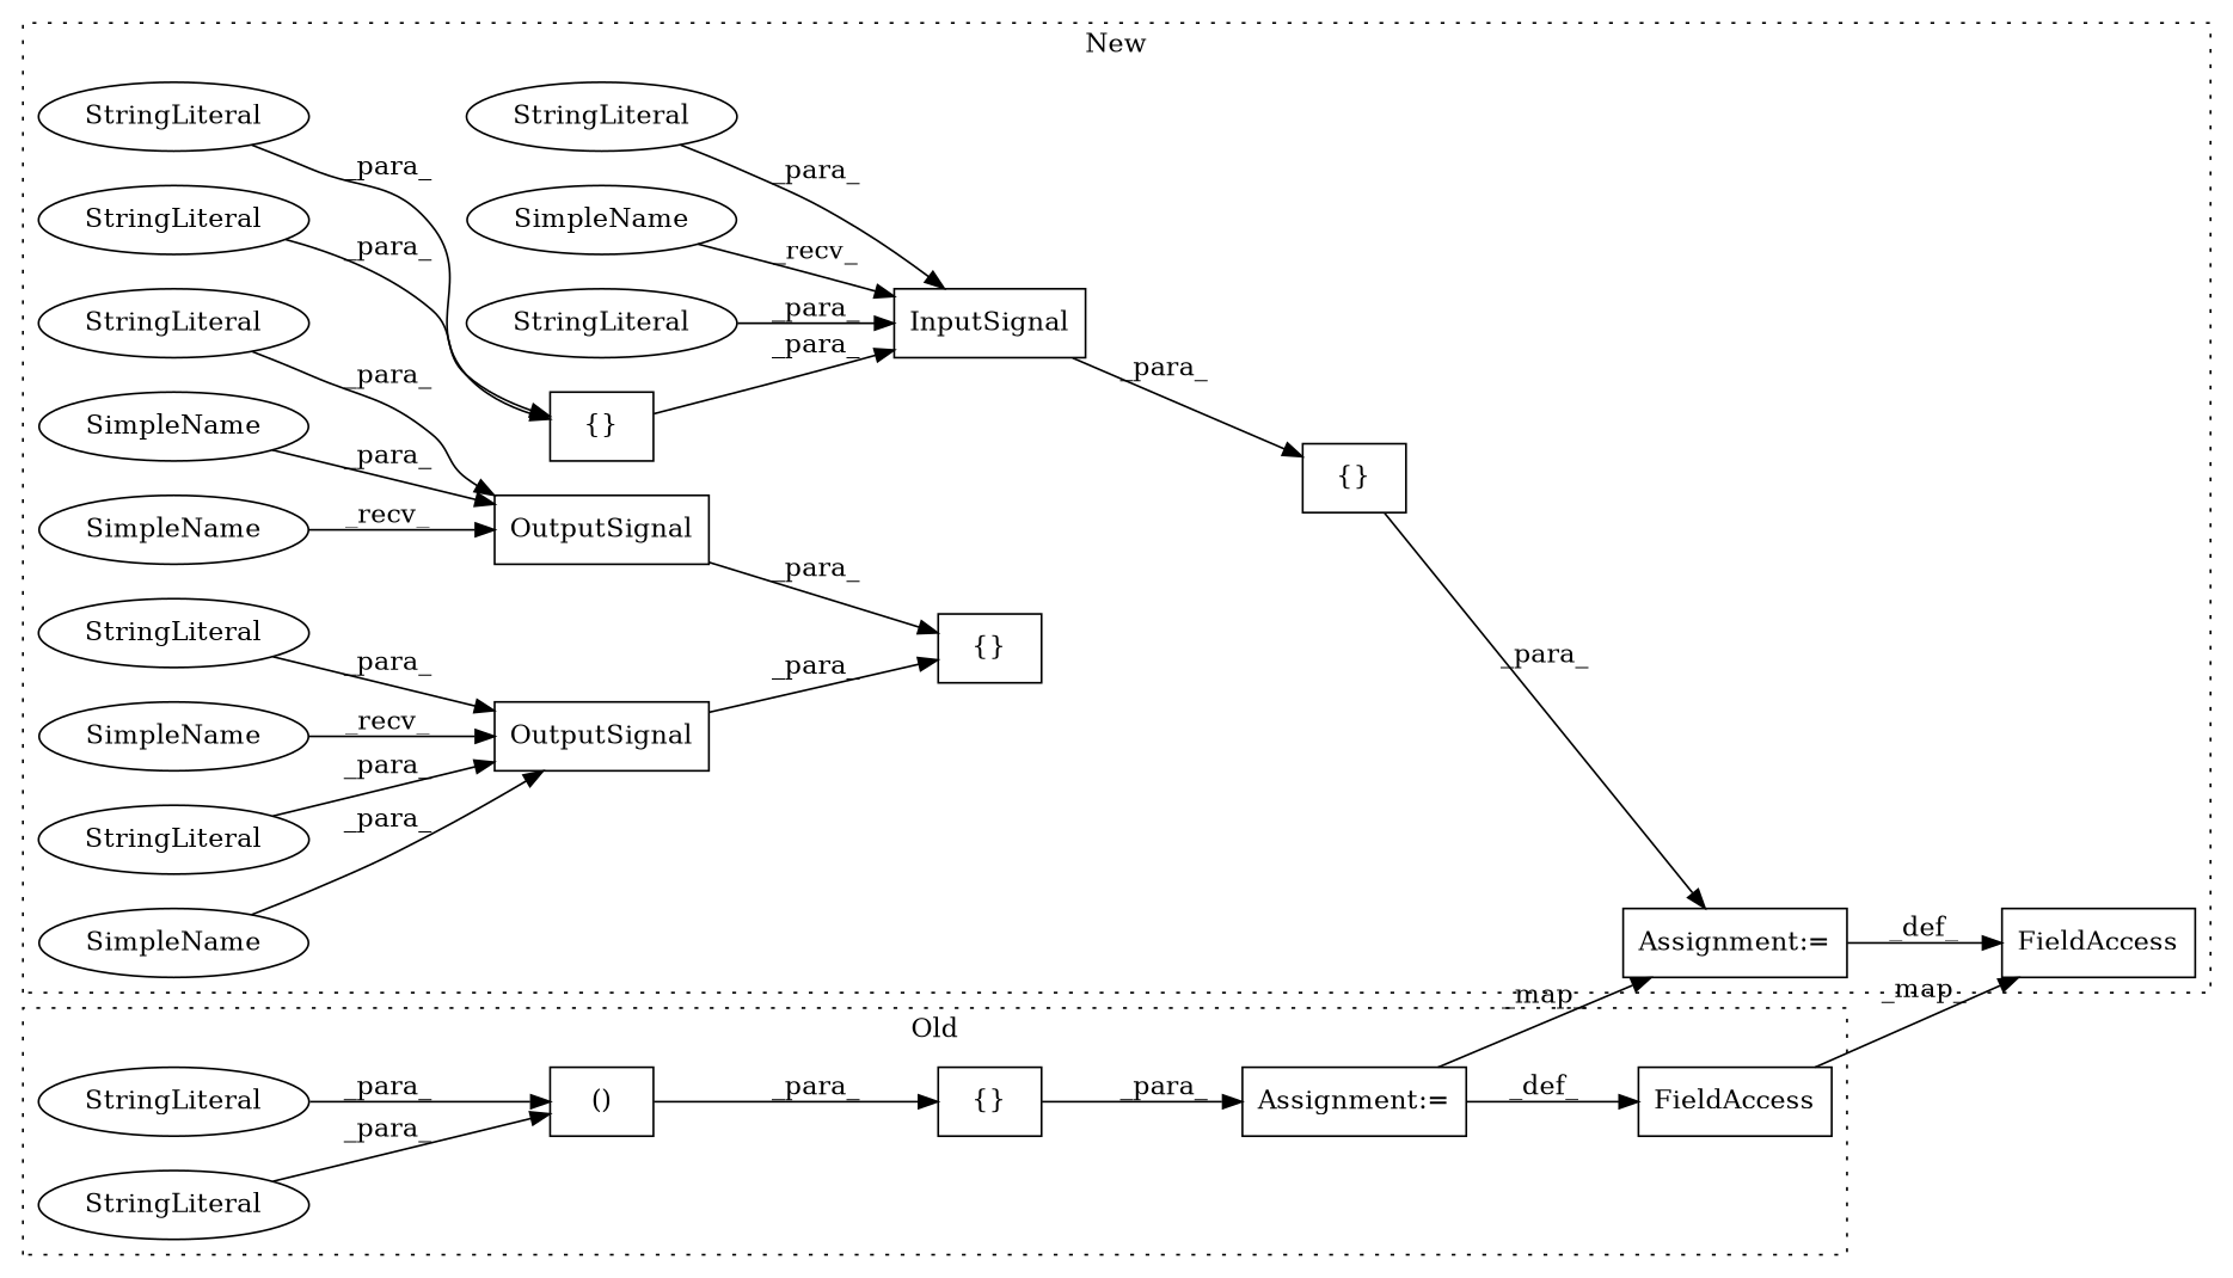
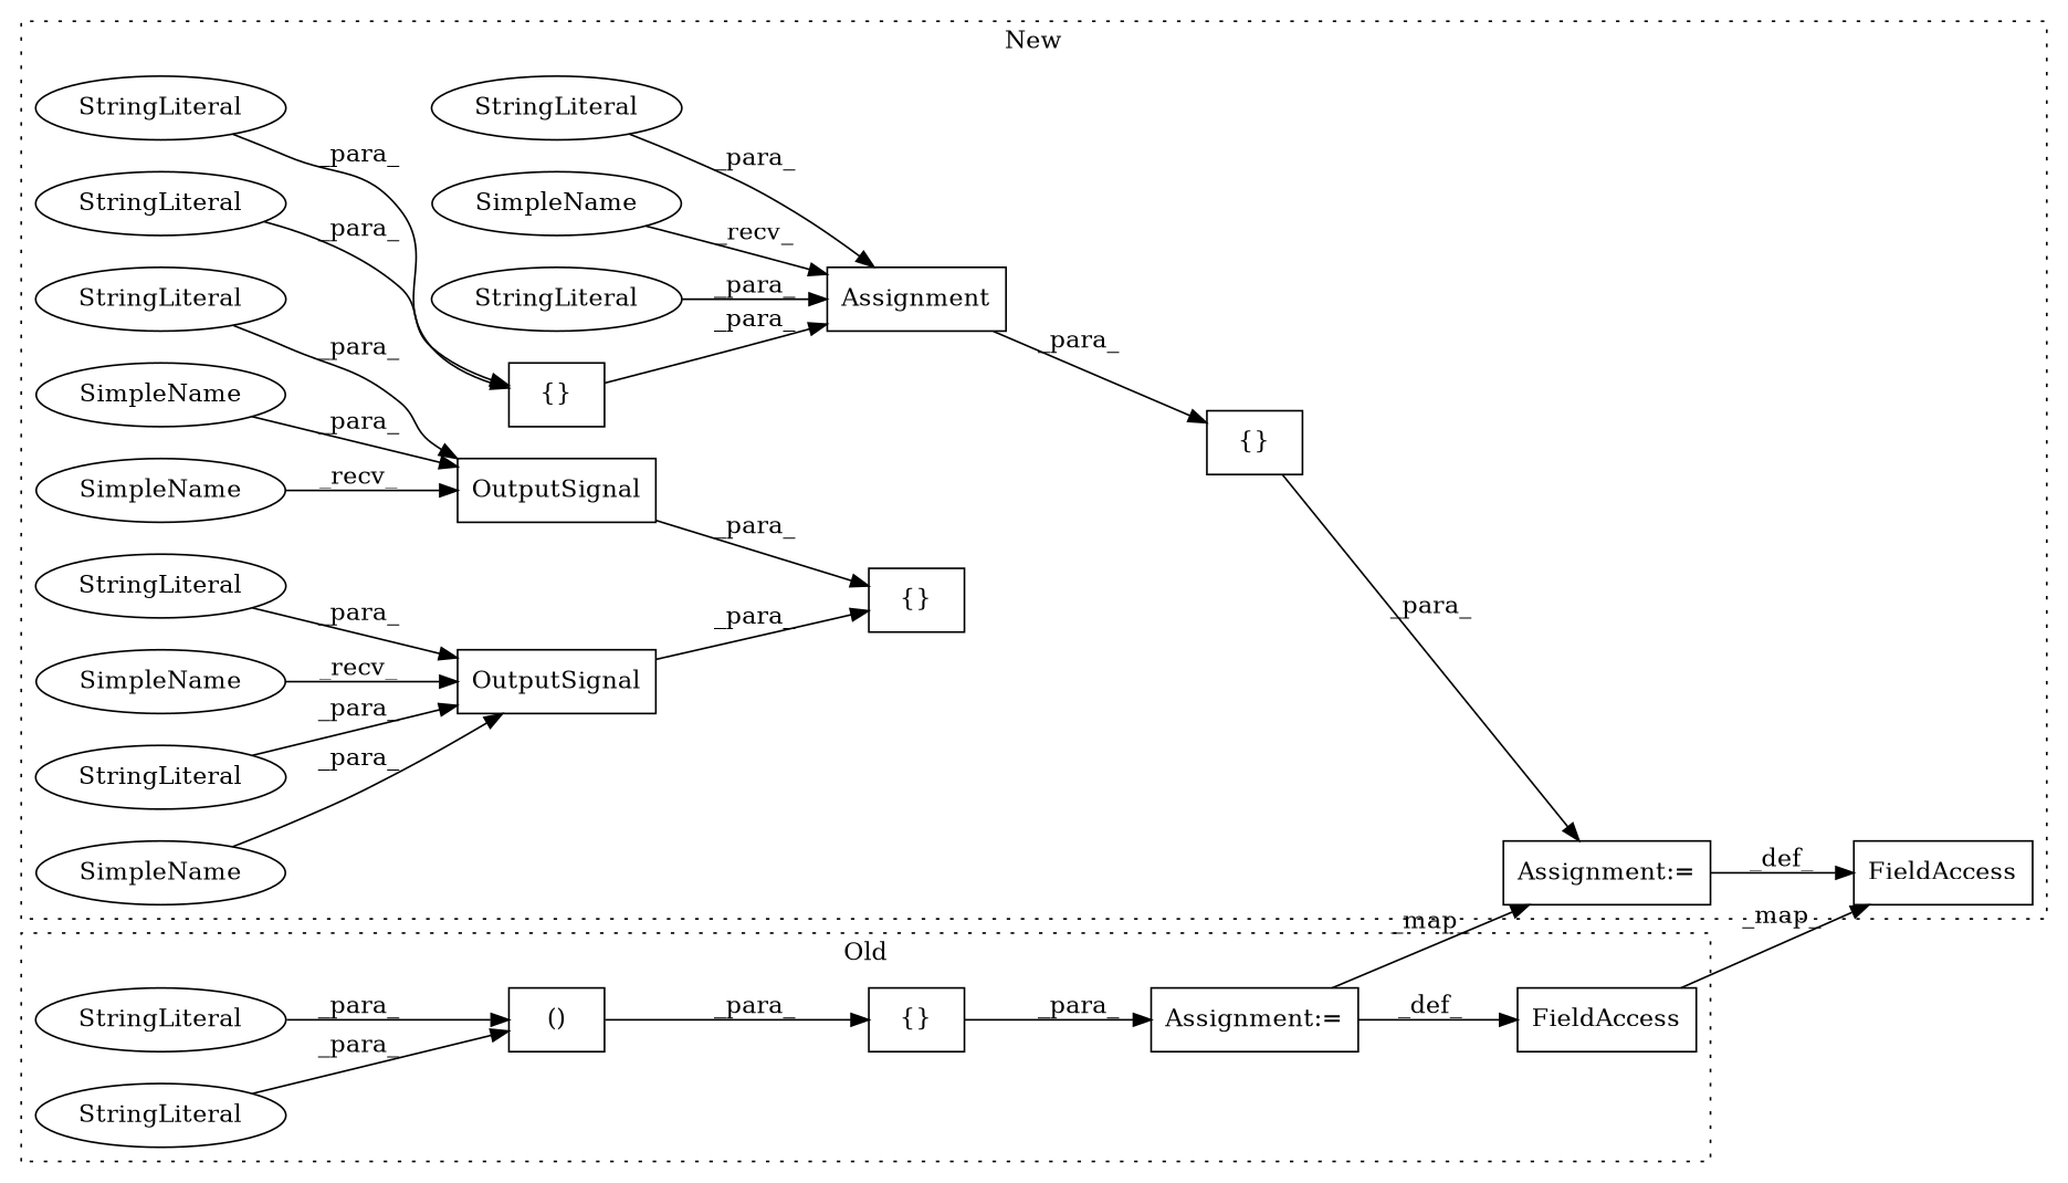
  digraph {
    rankdir=LR
    node [a=45 l=6 s=5879 shape=ellipse]
    n1 [a=4 l="6,2" label="{}" s="5873,5927" shape=box]
    n2 [a=106 l=48 label="()" shape=box]
    n3 [label=StringLiteral]
    n4 [l=7 label=StringLiteral s=5920]
    n5 [a=22 label=FieldAccess s=5836 shape=box]
    n6 [a=7 l=1 label="Assignment:=" s=5842 shape=box]
-   n7 [a=32 l="12,1" label=InputSignal s="5868,5958" shape=box]
+   n7 [a=32 l="12,1" label=Assignment s="5868,5958" shape=box]
    n8 [a=4 l="1,1" label="{}" s="5917,5957" shape=box]
    n9 [l=21 label=StringLiteral s=5918]
    n10 [a=4 l="1,1" label="{}" s="5860,5959" shape=box]
    n11 [l=7 label=StringLiteral s=5897]
    n12 [l=17 label=StringLiteral s=5940]
    n13 [label=StringLiteral s=5880]
    n14 [a=32 l="13,1" label=OutputSignal s="5999,6064" shape=box]
    n15 [a=4 l="1,1" label="{}" s="5991,6136" shape=box]
    n16 [l=15 label=StringLiteral s=6012]
    n17 [a=32 l="13,1" label=OutputSignal s="6073,6135" shape=box]
    n18 [l=16 label=StringLiteral s=6119]
    n19 [l=15 label=StringLiteral s=6049]
    n20 [a=22 label=FieldAccess s=5836 shape=box]
    n21 [a=7 l=1 label="Assignment:=" s=5842 shape=box]
    n22 [a=42 l=5 label=SimpleName s=6113]
    n23 [a=42 l=5 label=SimpleName s=6028]
    n24 [a=42 label=SimpleName s=5861]
    n25 [a=42 label=SimpleName s=6066]
    n26 [a=42 label=SimpleName s=5992]
    subgraph cluster_1 {
      label=Old
      style=dotted
      n1
      n2
      n3
      n4
      n5
      n6
    }
    subgraph cluster_2 {
      label=New
      style=dotted
      n7
      n8
      n9
      n10
      n11
      n12
      n13
      n14
      n15
      n16
      n17
      n18
      n19
      n20
      n21
      n22
      n23
      n24
      n25
      n26
    }
    n1 -> n6 [label=_para_]
    n2 -> n1 [label=_para_]
    n3 -> n2 [label=_para_]
    n4 -> n2 [label=_para_]
    n5 -> n20 [label=_map_]
    n6 -> n5 [label=_def_]
    n6 -> n21 [label=_map_]
    n7 -> n10 [label=_para_]
    n8 -> n7 [label=_para_]
    n9 -> n8 [label=_para_]
    n10 -> n21 [label=_para_]
    n11 -> n7 [label=_para_]
    n12 -> n8 [label=_para_]
    n13 -> n7 [label=_para_]
    n14 -> n15 [label=_para_]
    n16 -> n14 [label=_para_]
    n17 -> n15 [label=_para_]
    n18 -> n17 [label=_para_]
    n19 -> n14 [label=_para_]
    n21 -> n20 [label=_def_]
    n22 -> n17 [label=_para_]
    n23 -> n14 [label=_para_]
    n24 -> n7 [label=_recv_]
    n25 -> n17 [label=_recv_]
    n26 -> n14 [label=_recv_]
  }
